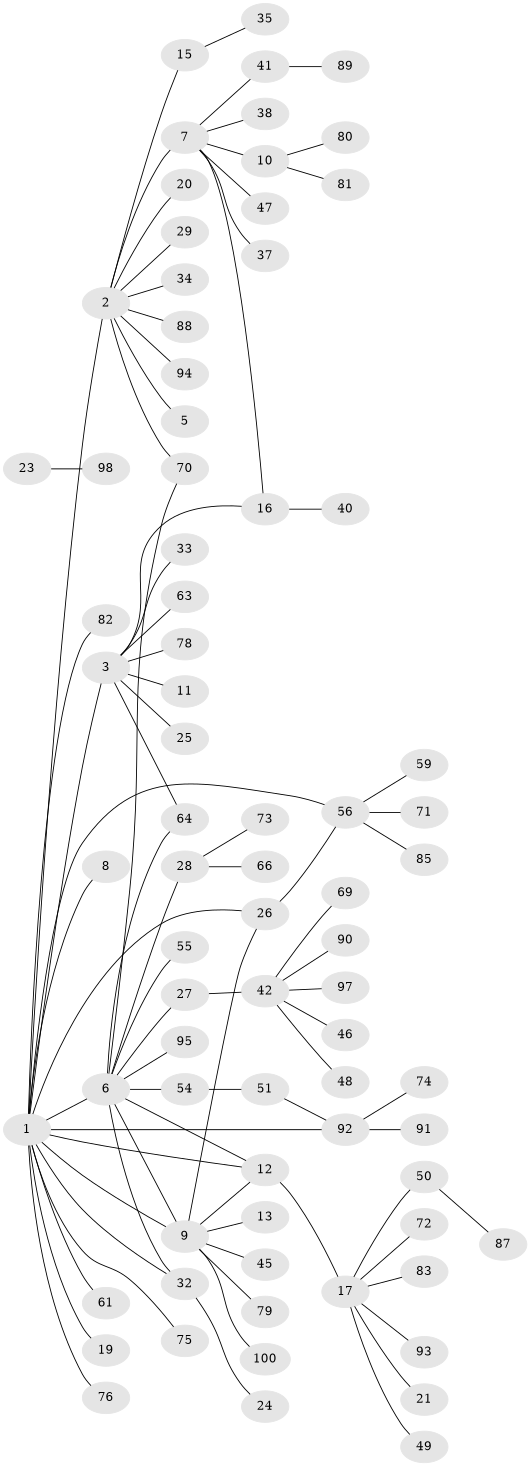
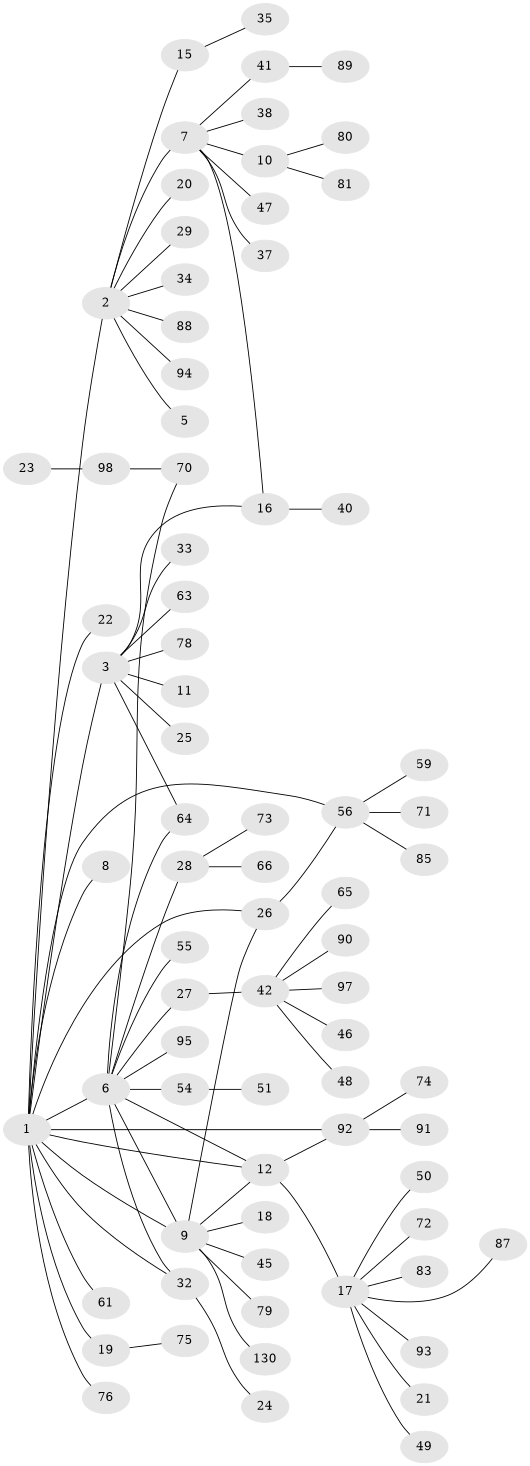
  graph {
    rankdir=LR
    node [color=gray90 style=filled]
    1 [super="+31"]
    2 [super="+4"]
    3 [super="+14"]
    6 [super="+18"]
    8
    9 [super="+62"]
    12 [super="+30"]
    19
    n9 [label=92 super="+44"]
    26
    32 [super="+80"]
    56 [super="+77"]
    61
    75
    76
-   82
+   82 [label=22]
    5
    7 [super="+58"]
    15 [super="+53"]
    20
    29 [super="+96"]
    34
    70 [super="+92"]
    88
    94
    11
    16 [super="+99"]
    25
    33 [super="+57"]
    63
    64 [super="+86"]
    78
    27
    28 [super="+39"]
    54
    55
    95
-   13
+   13 [label=18]
    45
    79
-   100
+   100 [label=130]
    17 [super="+36"]
    74
    91
    23 [super="+67"]
    98
    24 [super="+43"]
    59
    71
    85
    10 [super="+69"]
    37
    38
    41 [super="+52"]
    47
    35
    40
    42 [super="+60"]
    66
    73
    46
    48
-   65 [label=69]
+   65
    90
    97
    51
    81
    n68 [label=80]
    89
    21
    49
    50
    72
    83
    87
    93
    1 -- 2
    1 -- 3
    1 -- 6 [weight=2]
    1 -- 8
    1 -- 9 [weight=2]
    1 -- 12
    1 -- 19
    1 -- n9
    1 -- 26
    1 -- 32
    1 -- 56
    1 -- 61
-   1 -- 75
+   19 -- 75
    1 -- 76
    1 -- 82
    2 -- 5
    2 -- 7
    2 -- 15
    2 -- 20
    2 -- 29
    2 -- 34
-   2 -- 70
+   98 -- 70
    2 -- 88
    2 -- 94
    3 -- 11
    3 -- 16 [weight=2]
    3 -- 25
    3 -- 33
    3 -- 63
    3 -- 64
    3 -- 78
    6 -- 9
    6 -- 12 [weight=2]
    6 -- 32
    6 -- 70
    6 -- 64
    6 -- 27
    6 -- 28
    6 -- 54
    6 -- 55
    6 -- 95
    9 -- 12
    9 -- 26
    9 -- 13
    9 -- 45
    9 -- 79
    9 -- 100
-   51 -- n9
+   12 -- n9
    12 -- 17
    n9 -- 74
    n9 -- 91
    26 -- 56
    32 -- 24
    56 -- 59
    56 -- 71
    56 -- 85
    7 -- 16
    7 -- 10
    7 -- 37
    7 -- 38
    7 -- 41
    7 -- 47
    15 -- 35
    16 -- 40
    27 -- 42
    28 -- 66
    28 -- 73
    54 -- 51
    17 -- 21
    17 -- 49
    17 -- 50
    17 -- 72
    17 -- 83
-   50 -- 87
+   17 -- 87
    17 -- 93
    23 -- 98
    10 -- 81
    10 -- n68
    41 -- 89
    42 -- 46
    42 -- 48
    42 -- 65
    42 -- 90
    42 -- 97
  }
